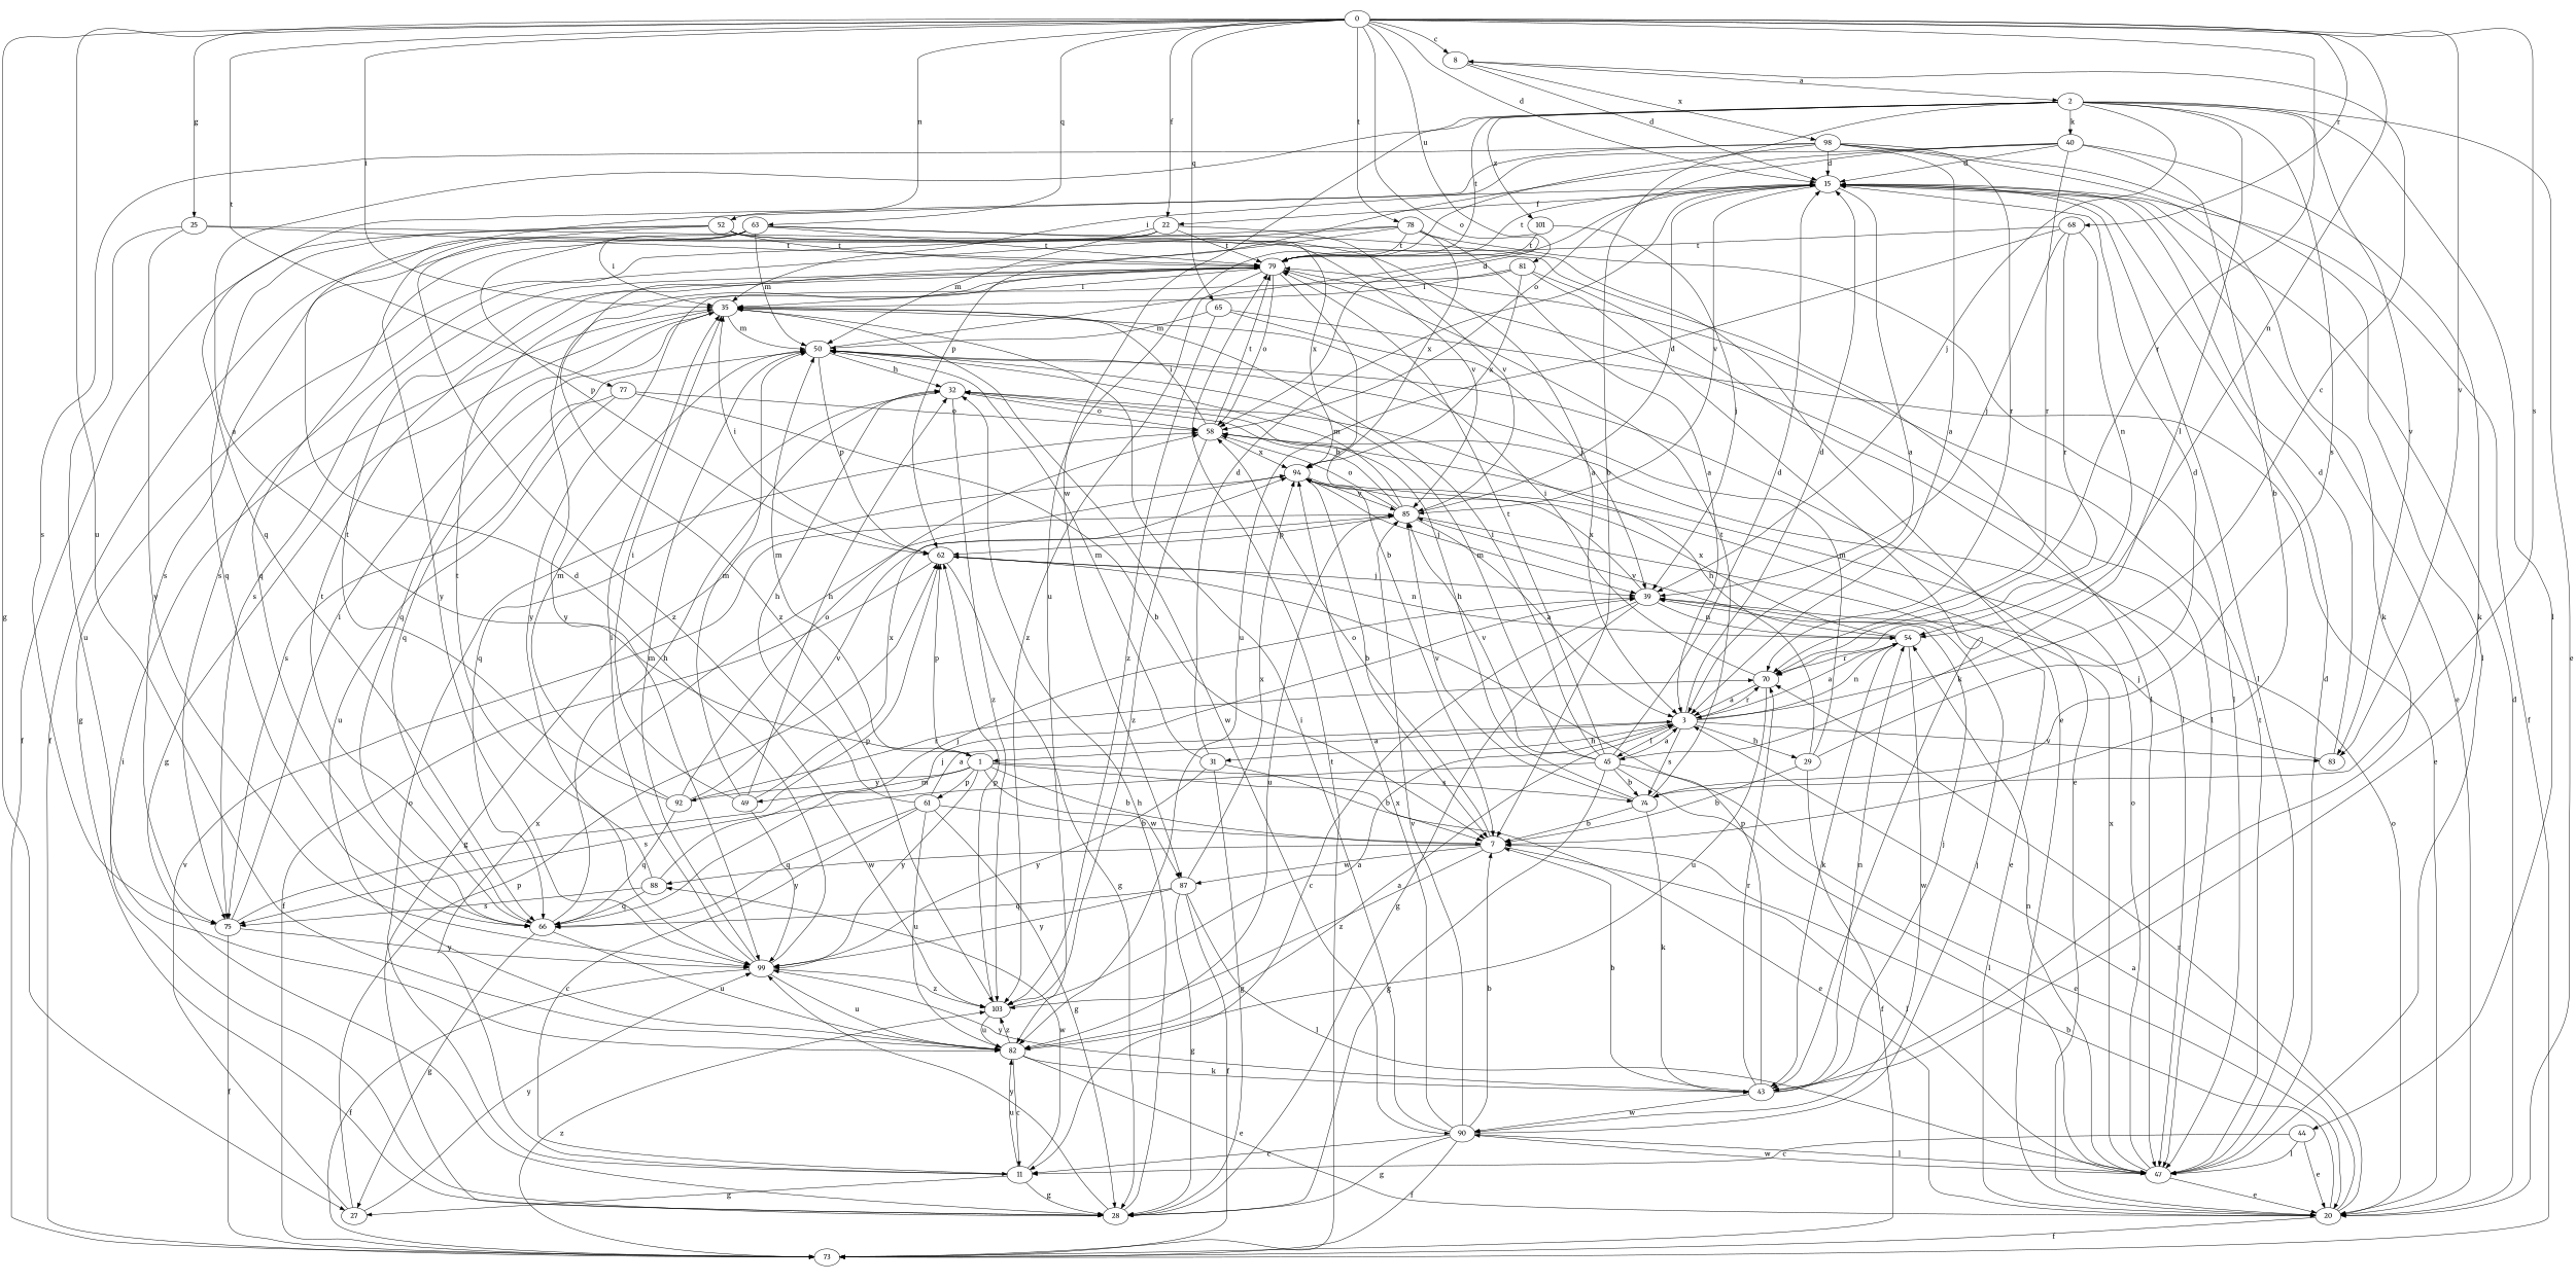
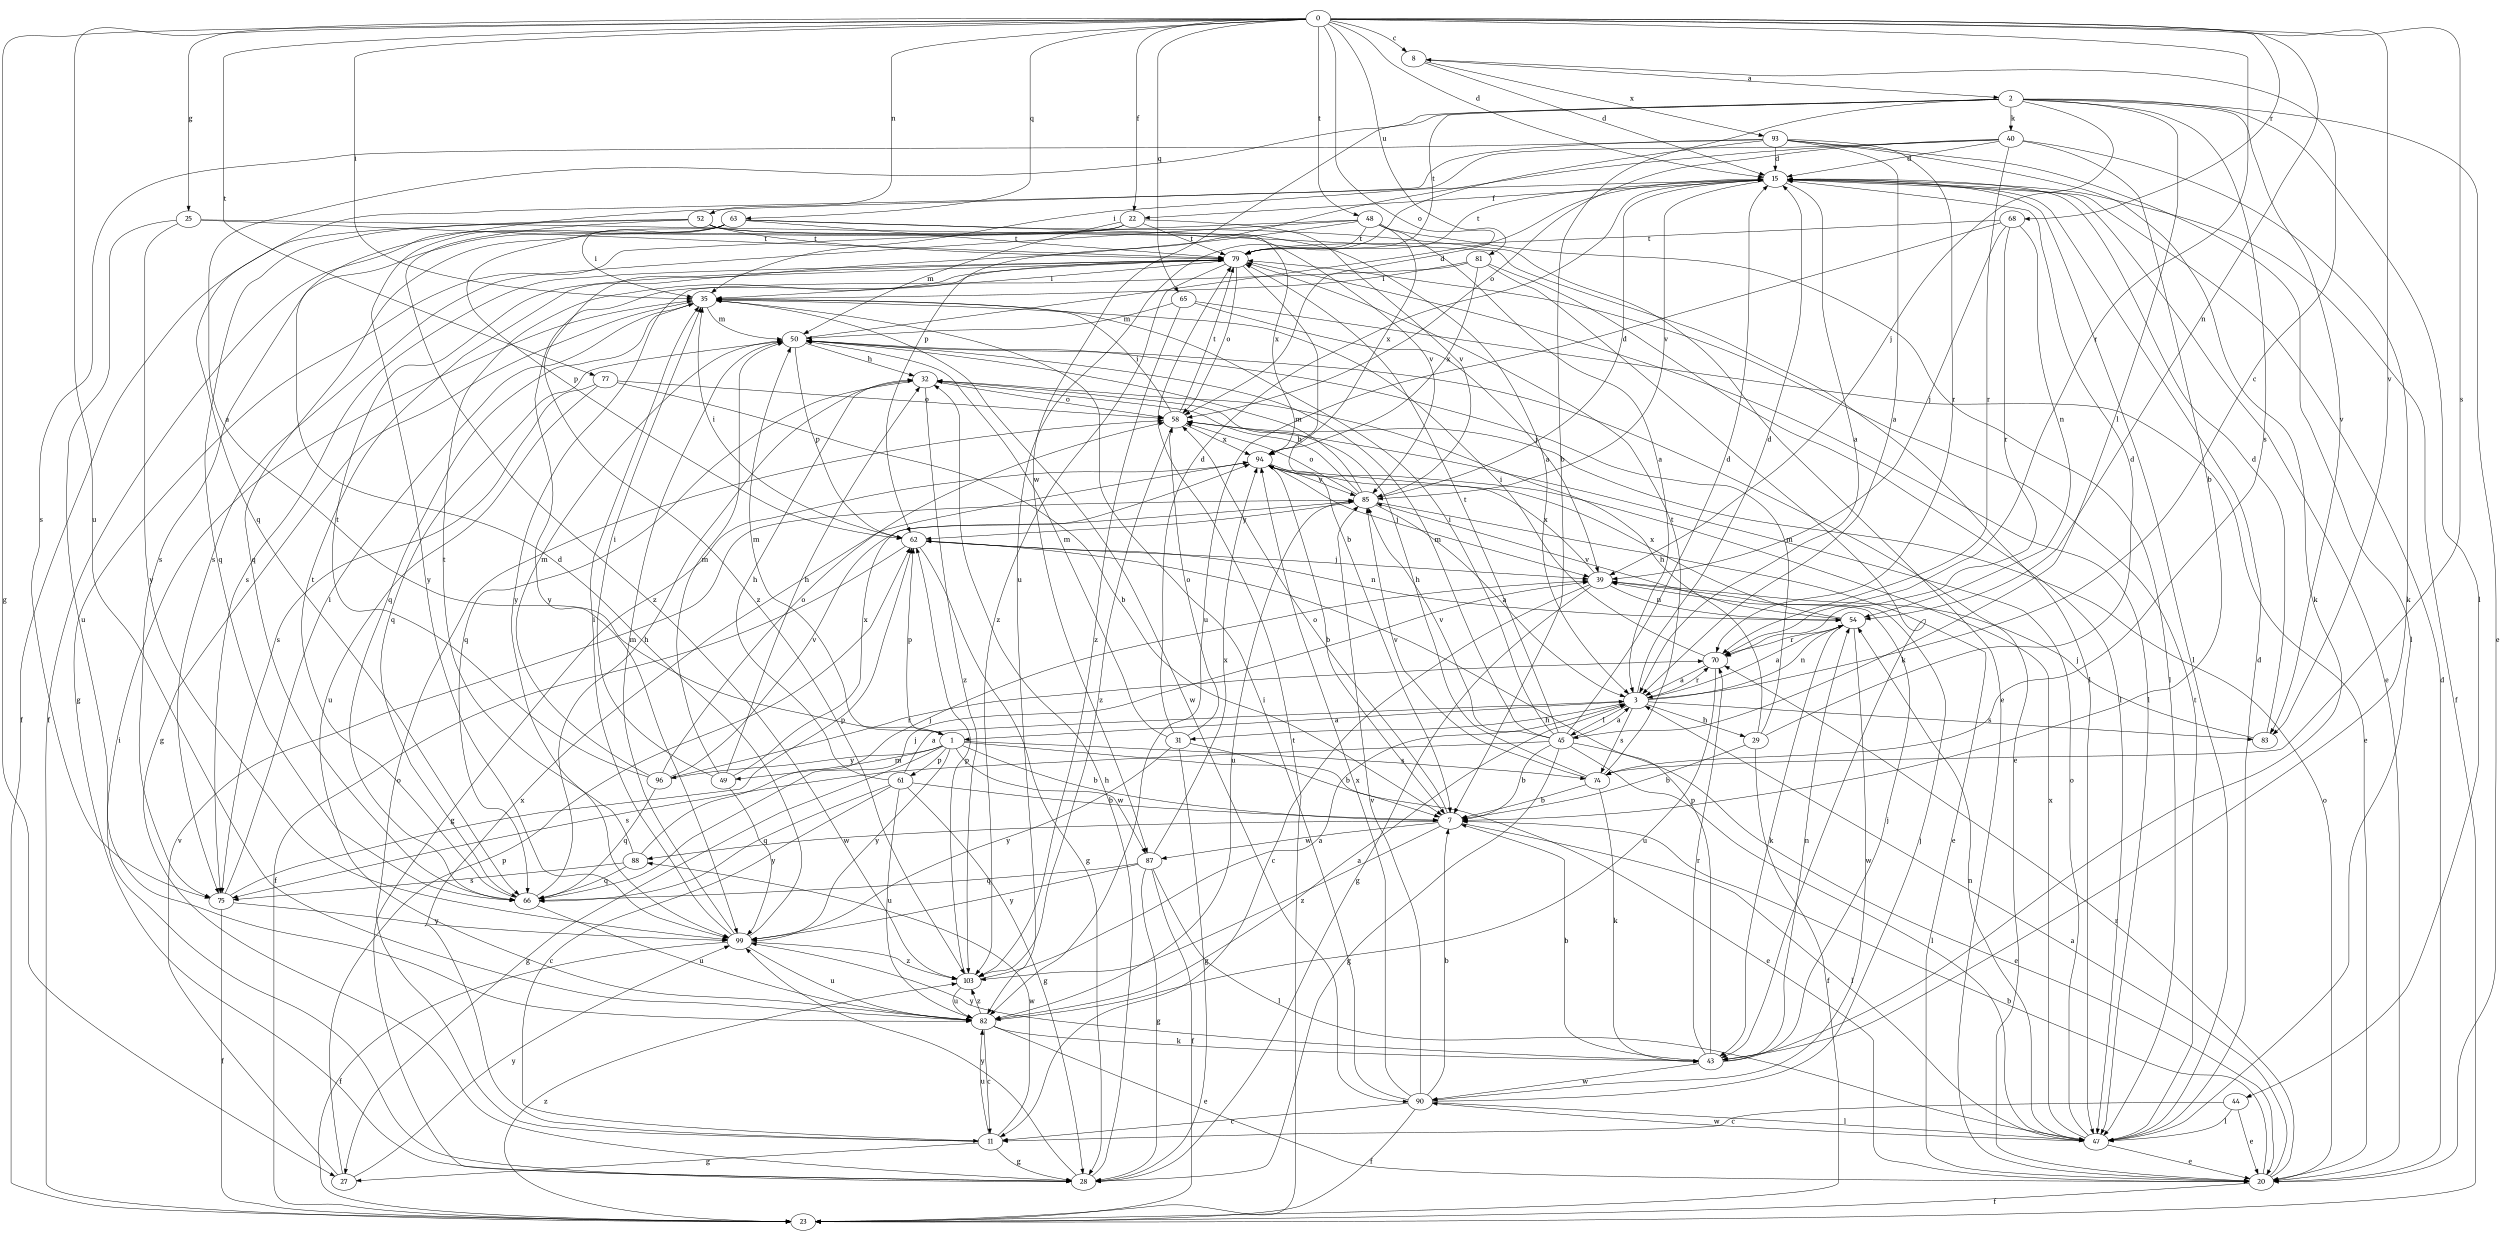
  strict digraph {
    fontname=Merriweather
    node [fontname=Merriweather]
    edge [fontname=Merriweather]
    0
    8
    15
    22
    25
    27
    35
    52
    54
    58
    63
    65
    68
    70
    74
    77
-   78
+   78 [label=48]
    81
    82
    83
    2
-   93 [label=98]
+   93
    20
    79
    3
    47
-   23 [label=73]
+   23
    85
    50
    66
    75
    99
    62
    28
    90
    103
    94
    43
    39
    7
    32
    11
    1
    49
    61
    87
-   96 [label=92]
+   96
    88
    40
    44
    45
-   101
    29
    31
    0 -> 8 [label=c]
    0 -> 15 [label=d]
    0 -> 22 [label=f]
    0 -> 25 [label=g]
    0 -> 27 [label=g]
    0 -> 35 [label=i]
    0 -> 52 [label=n]
    0 -> 54 [label=n]
    0 -> 58 [label=o]
    0 -> 63 [label=q]
    0 -> 65 [label=q]
    0 -> 68 [label=r]
    0 -> 70 [label=r]
    0 -> 74 [label=s]
    0 -> 77 [label=t]
    0 -> 78 [label=t]
    0 -> 81 [label=u]
    0 -> 82 [label=u]
    0 -> 83 [label=v]
    8 -> 15 [label=d]
    8 -> 2 [label=a]
    8 -> 93 [label=x]
    15 -> 22 [label=f]
    15 -> 20 [label=e]
    15 -> 79 [label=t]
    15 -> 3 [label=a]
    15 -> 47 [label=l]
    15 -> 23 [label=f]
    15 -> 85 [label=v]
    22 -> 79 [label=t]
    22 -> 85 [label=v]
    22 -> 50 [label=m]
    22 -> 66 [label=q]
    22 -> 75 [label=s]
    25 -> 82 [label=u]
    25 -> 79 [label=t]
    25 -> 47 [label=l]
    25 -> 99 [label=y]
    27 -> 85 [label=v]
    27 -> 99 [label=y]
    27 -> 62 [label=p]
    35 -> 50 [label=m]
    35 -> 66 [label=q]
    35 -> 28 [label=g]
    35 -> 90 [label=w]
    52 -> 79 [label=t]
    52 -> 23 [label=f]
    52 -> 85 [label=v]
    52 -> 66 [label=q]
    52 -> 103 [label=z]
    52 -> 94 [label=x]
    54 -> 70 [label=r]
    54 -> 3 [label=a]
    54 -> 85 [label=v]
    54 -> 90 [label=w]
    54 -> 94 [label=x]
    54 -> 43 [label=k]
    58 -> 35 [label=i]
    58 -> 79 [label=t]
    58 -> 103 [label=z]
    58 -> 94 [label=x]
    63 -> 35 [label=i]
    63 -> 20 [label=e]
    63 -> 79 [label=t]
    63 -> 3 [label=a]
    63 -> 23 [label=f]
-   63 -> 50 [label=m]
    63 -> 99 [label=y]
    63 -> 62 [label=p]
    65 -> 20 [label=e]
    65 -> 50 [label=m]
    65 -> 103 [label=z]
    65 -> 39 [label=j]
    68 -> 54 [label=n]
    68 -> 70 [label=r]
    68 -> 82 [label=u]
    68 -> 79 [label=t]
    68 -> 39 [label=j]
    70 -> 35 [label=i]
    70 -> 82 [label=u]
    70 -> 3 [label=a]
    74 -> 79 [label=t]
    74 -> 85 [label=v]
    74 -> 43 [label=k]
    74 -> 7 [label=b]
    74 -> 32 [label=h]
    77 -> 58 [label=o]
    77 -> 82 [label=u]
    77 -> 75 [label=s]
    77 -> 7 [label=b]
    78 -> 79 [label=t]
    78 -> 3 [label=a]
    78 -> 47 [label=l]
    78 -> 75 [label=s]
    78 -> 28 [label=g]
    78 -> 103 [label=z]
    78 -> 94 [label=x]
    81 -> 35 [label=i]
    81 -> 47 [label=l]
    81 -> 99 [label=y]
    81 -> 94 [label=x]
    81 -> 43 [label=k]
    82 -> 20 [label=e]
    82 -> 3 [label=a]
    82 -> 103 [label=z]
    82 -> 43 [label=k]
    82 -> 11 [label=c]
    83 -> 15 [label=d]
    83 -> 39 [label=j]
    2 -> 74 [label=s]
    2 -> 83 [label=v]
    2 -> 20 [label=e]
    2 -> 79 [label=t]
    2 -> 39 [label=j]
    2 -> 7 [label=b]
    2 -> 1 [label=a]
    2 -> 87 [label=w]
    2 -> 40 [label=k]
    2 -> 44 [label=l]
    2 -> 45 [label=l]
-   2 -> 101 [label=z]
    93 -> 15 [label=d]
    93 -> 70 [label=r]
    93 -> 82 [label=u]
    93 -> 3 [label=a]
    93 -> 47 [label=l]
    93 -> 66 [label=q]
    93 -> 75 [label=s]
    93 -> 43 [label=k]
    20 -> 15 [label=d]
    20 -> 58 [label=o]
    20 -> 70 [label=r]
    20 -> 3 [label=a]
    20 -> 23 [label=f]
    20 -> 7 [label=b]
    79 -> 35 [label=i]
    79 -> 58 [label=o]
    79 -> 47 [label=l]
    79 -> 75 [label=s]
    79 -> 99 [label=y]
    79 -> 103 [label=z]
    79 -> 7 [label=b]
    3 -> 8 [label=c]
    3 -> 15 [label=d]
    3 -> 54 [label=n]
    3 -> 70 [label=r]
    3 -> 74 [label=s]
-   3 -> 83 [label=v]
+   3 -> 83 [label=s]
    3 -> 1 [label=a]
    3 -> 45 [label=l]
    3 -> 29 [label=h]
    3 -> 31 [label=h]
    47 -> 15 [label=d]
    47 -> 54 [label=n]
    47 -> 58 [label=o]
    47 -> 20 [label=e]
    47 -> 79 [label=t]
    47 -> 90 [label=w]
    47 -> 94 [label=x]
    23 -> 79 [label=t]
    23 -> 103 [label=z]
    85 -> 15 [label=d]
    85 -> 58 [label=o]
    85 -> 82 [label=u]
    85 -> 20 [label=e]
    85 -> 3 [label=a]
    85 -> 50 [label=m]
-   85 -> 62 [label=p]
+   85 -> 62 [label=y]
    85 -> 32 [label=h]
    50 -> 15 [label=d]
    50 -> 20 [label=e]
    50 -> 66 [label=q]
    50 -> 62 [label=p]
    50 -> 32 [label=h]
    66 -> 82 [label=u]
    66 -> 79 [label=t]
    66 -> 39 [label=j]
    66 -> 32 [label=h]
    75 -> 35 [label=i]
    75 -> 23 [label=f]
    75 -> 99 [label=y]
    75 -> 62 [label=p]
    99 -> 15 [label=d]
    99 -> 35 [label=i]
    99 -> 82 [label=u]
    99 -> 23 [label=f]
    99 -> 50 [label=m]
    99 -> 103 [label=z]
    62 -> 35 [label=i]
    62 -> 54 [label=n]
    62 -> 23 [label=f]
    62 -> 28 [label=g]
    62 -> 39 [label=j]
    28 -> 35 [label=i]
    28 -> 99 [label=y]
    28 -> 32 [label=h]
    90 -> 35 [label=i]
    90 -> 47 [label=l]
    90 -> 23 [label=f]
    90 -> 85 [label=v]
-   90 -> 28 [label=g]
    90 -> 94 [label=x]
    90 -> 39 [label=j]
    90 -> 7 [label=b]
    90 -> 11 [label=c]
    103 -> 82 [label=u]
    103 -> 3 [label=a]
    103 -> 62 [label=p]
    94 -> 85 [label=v]
    94 -> 28 [label=g]
    94 -> 39 [label=j]
    94 -> 7 [label=b]
    43 -> 54 [label=n]
    43 -> 70 [label=r]
    43 -> 99 [label=y]
    43 -> 62 [label=p]
    43 -> 90 [label=w]
    43 -> 39 [label=j]
    43 -> 7 [label=b]
    39 -> 54 [label=n]
    39 -> 28 [label=g]
    39 -> 94 [label=x]
    39 -> 11 [label=c]
    7 -> 58 [label=o]
    7 -> 47 [label=l]
    7 -> 103 [label=z]
    7 -> 87 [label=w]
    7 -> 88 [label=w]
    32 -> 58 [label=o]
    32 -> 66 [label=q]
    32 -> 103 [label=z]
    11 -> 27 [label=g]
    11 -> 58 [label=o]
    11 -> 82 [label=u]
    11 -> 28 [label=g]
    11 -> 94 [label=x]
    11 -> 88 [label=w]
-   66 -> 27 [label=g]
+   1 -> 27 [label=g]
    1 -> 74 [label=s]
    1 -> 20 [label=e]
    1 -> 50 [label=m]
    1 -> 99 [label=y]
    1 -> 62 [label=p]
    1 -> 7 [label=b]
    1 -> 49 [label=m]
    1 -> 61 [label=p]
    1 -> 87 [label=w]
    1 -> 96 [label=y]
    49 -> 35 [label=i]
    49 -> 50 [label=m]
    49 -> 99 [label=y]
    49 -> 94 [label=x]
    49 -> 32 [label=h]
    61 -> 82 [label=u]
    61 -> 3 [label=a]
    61 -> 66 [label=q]
    61 -> 28 [label=g]
    61 -> 7 [label=b]
    61 -> 32 [label=h]
    61 -> 11 [label=c]
    87 -> 47 [label=l]
    87 -> 23 [label=f]
    87 -> 66 [label=q]
    87 -> 99 [label=y]
    87 -> 28 [label=g]
    87 -> 94 [label=x]
    96 -> 58 [label=o]
    96 -> 70 [label=r]
    96 -> 79 [label=t]
    96 -> 85 [label=v]
    96 -> 50 [label=m]
    96 -> 66 [label=q]
    88 -> 79 [label=t]
    88 -> 66 [label=q]
    88 -> 75 [label=s]
    88 -> 39 [label=j]
    40 -> 15 [label=d]
    40 -> 35 [label=i]
    40 -> 58 [label=o]
    40 -> 70 [label=r]
    40 -> 62 [label=p]
    40 -> 43 [label=k]
    40 -> 7 [label=b]
    44 -> 20 [label=e]
    44 -> 47 [label=l]
    44 -> 11 [label=c]
    45 -> 15 [label=d]
    45 -> 35 [label=i]
    45 -> 20 [label=e]
    45 -> 79 [label=t]
    45 -> 3 [label=a]
    45 -> 47 [label=l]
    45 -> 85 [label=v]
    45 -> 50 [label=m]
    45 -> 75 [label=s]
    45 -> 28 [label=g]
-   45 -> 74 [label=b]
-   101 -> 79 [label=t]
-   101 -> 39 [label=j]
+   45 -> 7 [label=b]
    29 -> 15 [label=d]
    29 -> 23 [label=f]
    29 -> 50 [label=m]
    29 -> 7 [label=b]
    29 -> 32 [label=h]
    31 -> 15 [label=d]
+   31 -> 58 [label=o]
    31 -> 50 [label=m]
    31 -> 99 [label=y]
    31 -> 28 [label=g]
    31 -> 7 [label=b]
  }
